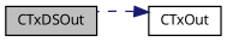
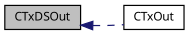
  digraph {
    rankdir=LR
    fontname="Noto Sans"
    node [color=black fontname="Noto Sans" fontsize=10 shape=record style=filled]
    n1 [fillcolor=grey75 fontcolor=black height=0.2 label=CTxDSOut width=0.4]
    n2 [fillcolor=white height=0.2 label=CTxOut width=0.4]
-   n2 -> n1 [color=midnightblue dir=back fontname="Noto Sans" fontsize=10 labelfontname=Helvetica labelfontsize=10 style=dashed]
+   n1 -> n2 [color=midnightblue dir=back fontname="Noto Sans" fontsize=10 labelfontname=Helvetica labelfontsize=10 style=dashed]
  }
